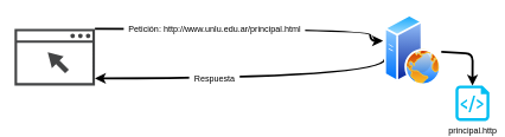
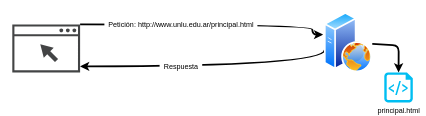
  <mxCell id="0" />
  <mxCell id="1" parent="0" />
  <mxCell id="2" style="edgeStyle=orthogonalEdgeStyle;orthogonalLoop=1;jettySize=auto;html=1;curved=1;strokeWidth=3;entryX=-0.025;entryY=0.37;entryDx=0;entryDy=0;entryPerimeter=0;" edge="1" parent="1" source="4" target="7"><mxGeometry relative="1" as="geometry"><Array as="points"><mxPoint x="520" y="40" /><mxPoint x="520" y="57" /></Array></mxGeometry></mxCell>
  <mxCell id="3" value="&amp;nbsp; Petición: http://www.unlu.edu.ar/principal.html&amp;nbsp;&amp;nbsp;" style="text;html=1;resizable=0;points=[];align=center;verticalAlign=middle;labelBackgroundColor=#ffffff;" vertex="1" connectable="0" parent="2"><mxGeometry x="0.29" y="2" relative="1" as="geometry"><mxPoint x="-105" y="2" as="offset" /></mxGeometry></mxCell>
  <mxCell id="4" value="" style="pointerEvents=1;shadow=0;dashed=0;html=1;strokeColor=none;fillColor=#434445;aspect=fixed;labelPosition=center;verticalLabelPosition=bottom;verticalAlign=top;align=center;outlineConnect=0;shape=mxgraph.vvd.web_browser;" vertex="1" parent="1"><mxGeometry x="20" y="40" width="113" height="80" as="geometry" /></mxCell>
  <mxCell id="5" style="edgeStyle=orthogonalEdgeStyle;curved=1;orthogonalLoop=1;jettySize=auto;html=1;strokeWidth=3;exitX=0.013;exitY=0.62;exitDx=0;exitDy=0;exitPerimeter=0;" edge="1" parent="1" source="7" target="4"><mxGeometry relative="1" as="geometry"><Array as="points"><mxPoint x="541" y="110" /></Array></mxGeometry></mxCell>
  <mxCell id="6" value="&amp;nbsp; Respuesta&amp;nbsp;&amp;nbsp;" style="text;html=1;resizable=0;points=[];align=center;verticalAlign=middle;labelBackgroundColor=#ffffff;" vertex="1" connectable="0" parent="5"><mxGeometry x="-0.182" y="1" relative="1" as="geometry"><mxPoint x="-91" y="-1" as="offset" /></mxGeometry></mxCell>
  <mxCell id="7" value="" style="aspect=fixed;perimeter=ellipsePerimeter;html=1;align=center;shadow=0;dashed=0;spacingTop=3;image;image=img/lib/active_directory/web_server.svg;" vertex="1" parent="1"><mxGeometry x="540" y="20" width="80" height="100" as="geometry" /></mxCell>
- <mxCell id="8" value="principal.http" style="verticalLabelPosition=bottom;html=1;verticalAlign=top;align=center;strokeColor=none;fillColor=#00BEF2;shape=mxgraph.azure.script_file;pointerEvents=1;" vertex="1" parent="1"><mxGeometry x="640" y="120" width="47.5" height="50" as="geometry" /></mxCell>
+ <mxCell id="8" value="principal.html" style="verticalLabelPosition=bottom;html=1;verticalAlign=top;align=center;strokeColor=none;fillColor=#00BEF2;shape=mxgraph.azure.script_file;pointerEvents=1;" vertex="1" parent="1"><mxGeometry x="640" y="120" width="47.5" height="50" as="geometry" /></mxCell>
  <mxCell id="9" value="" style="endArrow=classic;html=1;strokeWidth=3;entryX=0.5;entryY=0;entryDx=0;entryDy=0;entryPerimeter=0;" edge="1" parent="1" source="7" target="8"><mxGeometry width="50" height="50" relative="1" as="geometry"><mxPoint x="20" y="200" as="sourcePoint" /><mxPoint x="70" y="150" as="targetPoint" /><Array as="points"><mxPoint x="664" y="75" /></Array></mxGeometry></mxCell>
